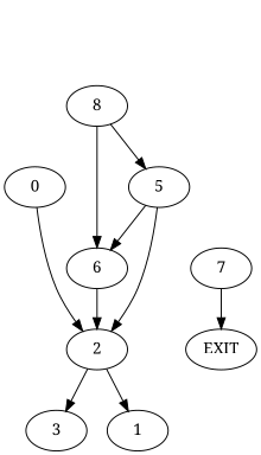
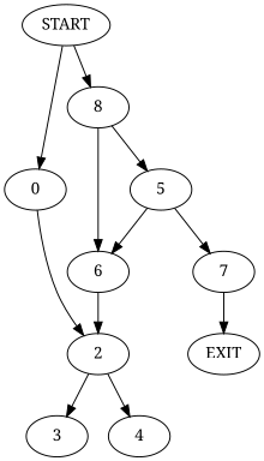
  digraph {
    fontname="Noto Serif"
    node [fontname="Noto Serif"]
    edge [fontname="Noto Serif"]
+   n1 [label=START]
    n2 [label=0]
    8
    2
    5
    6
    n7 [label=EXIT]
    3
-   4 [label=1]
+   4
    7
+   n1 -> n2
+   n1 -> 8
    n2 -> 2
    8 -> 5
    8 -> 6
    2 -> 3
    2 -> 4
    5 -> 6
-   5 -> 2
+   5 -> 7
    6 -> 2
    7 -> n7
  }
